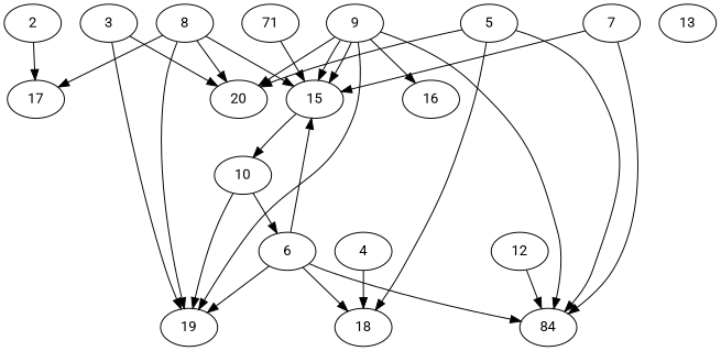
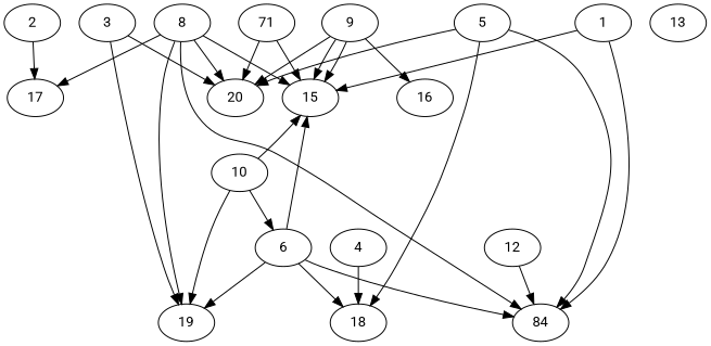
  digraph {
    fontname=Roboto
    node [alpha=0.02 fontname=Roboto]
    edge [fontname=Roboto]
    17 [alpha=0.19 expect_size=50685952]
    18 [alpha=0.13 expect_size=44116992]
    19 [alpha=0.10 expect_size=52197376]
    2 [alpha=0.05 expect_size=25205760]
    3 [expect_size=38360064]
    20 [alpha=0.04 expect_size=44913664]
    4 [alpha=0.07 expect_size=39993344]
    5 [alpha=0.08 expect_size=5255168]
    n9 [alpha=0.18 expect_size=11067392 label=84]
    6 [expect_size=32724992]
    15 [alpha=0.14 expect_size=27688960]
-   7 [alpha=0.17 expect_size=50420736]
+   7 [alpha=0.17 expect_size=50420736 label=1]
    8 [alpha=0.03 expect_size=16927744]
    9 [alpha=0.17 expect_size=46917632]
    16 [alpha=0.00 expect_size=45996032]
    10 [alpha=0.07 expect_size=28628992]
    n17 [alpha=0.05 expect_size=11420672 label=71]
    12 [expect_size=39936000]
    13 [alpha=0.07 expect_size=52390912]
    2 -> 17
    3 -> 19
    3 -> 20
    4 -> 18
    5 -> 18
    5 -> 20
    5 -> n9
    6 -> 18
    6 -> 19
    6 -> n9
    6 -> 15
    7 -> n9
    7 -> 15
    8 -> 17
    8 -> 19
    8 -> 20
-   9 -> n9
+   8 -> n9
    8 -> 15
-   9 -> 19
    9 -> 20
    9 -> 15
    9 -> 15
    9 -> 16
    10 -> 19
    10 -> 6
-   15 -> 10
+   10 -> 15
+   n17 -> 20
    n17 -> 15
    12 -> n9
  }
